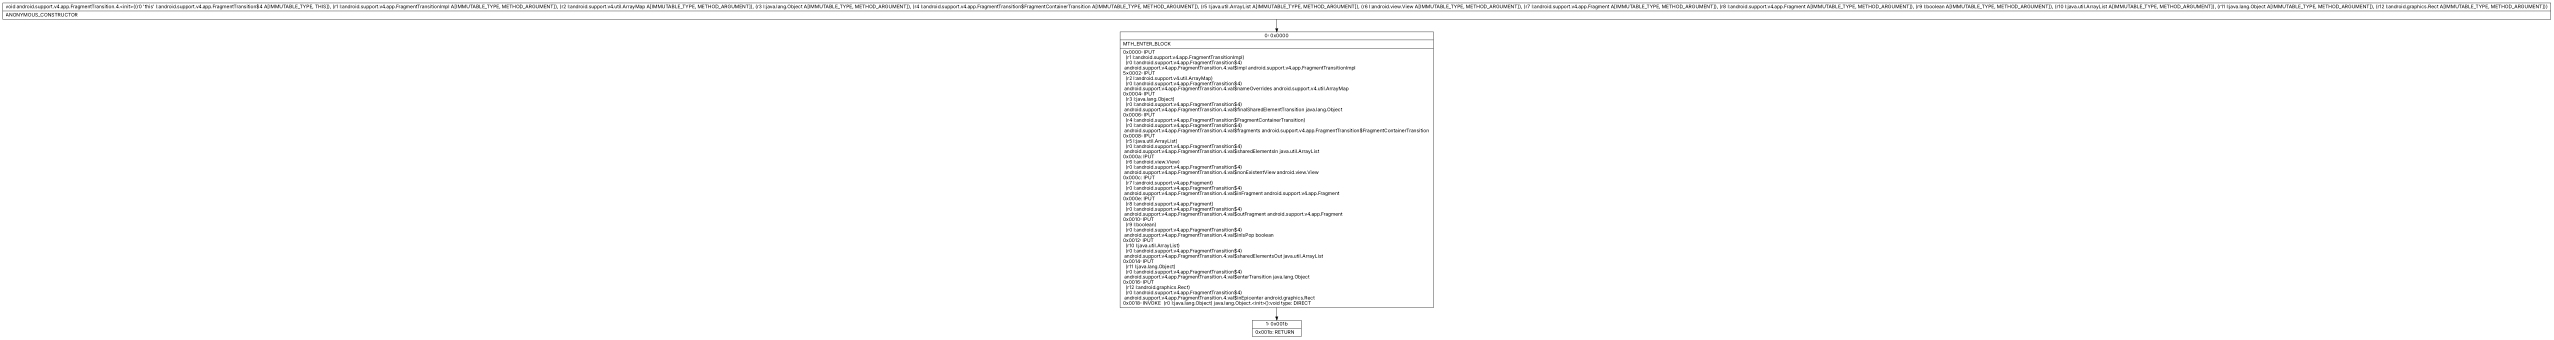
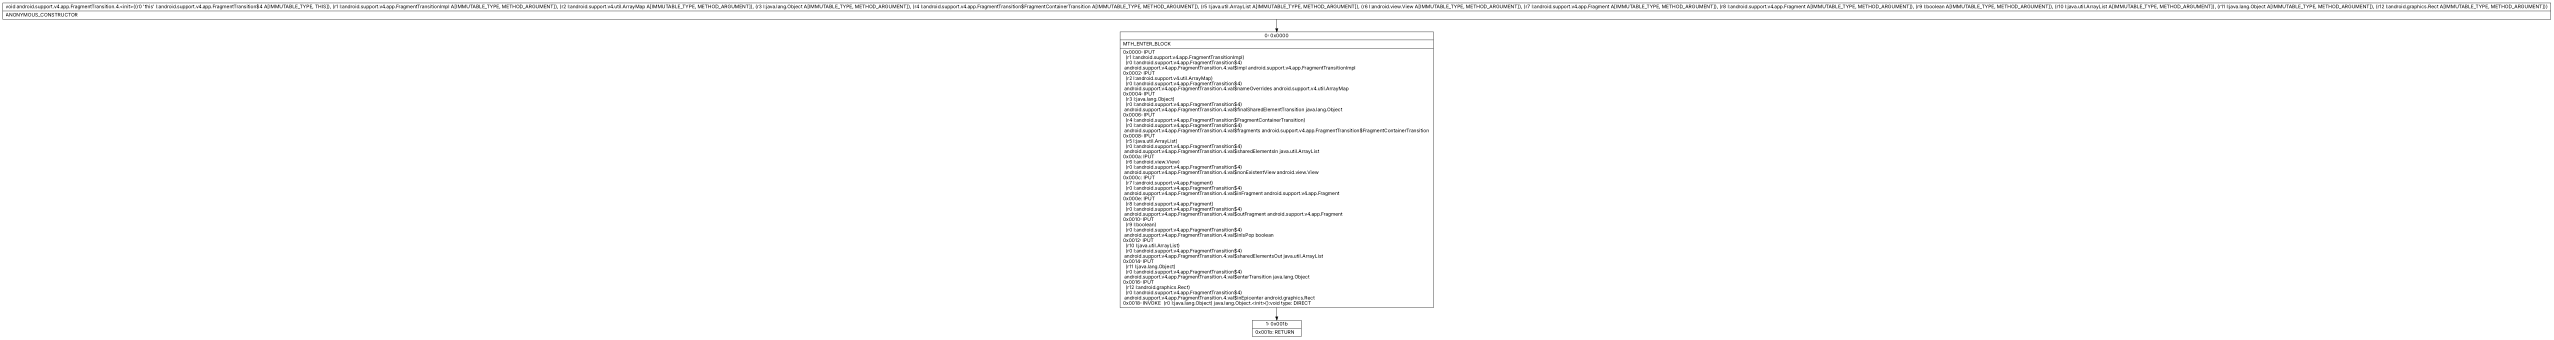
  digraph {
    fontname=Inter
    node [shape=record fontname=Inter]
    edge [fontname=Inter]
-   n1 [label="{0\:\ 0x0000|MTH_ENTER_BLOCK\l|0x0000: IPUT  \l  (r1 I:android.support.v4.app.FragmentTransitionImpl)\l  (r0 I:android.support.v4.app.FragmentTransition$4)\l android.support.v4.app.FragmentTransition.4.val$impl android.support.v4.app.FragmentTransitionImpl \l5x0002: IPUT  \l  (r2 I:android.support.v4.util.ArrayMap)\l  (r0 I:android.support.v4.app.FragmentTransition$4)\l android.support.v4.app.FragmentTransition.4.val$nameOverrides android.support.v4.util.ArrayMap \l0x0004: IPUT  \l  (r3 I:java.lang.Object)\l  (r0 I:android.support.v4.app.FragmentTransition$4)\l android.support.v4.app.FragmentTransition.4.val$finalSharedElementTransition java.lang.Object \l0x0006: IPUT  \l  (r4 I:android.support.v4.app.FragmentTransition$FragmentContainerTransition)\l  (r0 I:android.support.v4.app.FragmentTransition$4)\l android.support.v4.app.FragmentTransition.4.val$fragments android.support.v4.app.FragmentTransition$FragmentContainerTransition \l0x0008: IPUT  \l  (r5 I:java.util.ArrayList)\l  (r0 I:android.support.v4.app.FragmentTransition$4)\l android.support.v4.app.FragmentTransition.4.val$sharedElementsIn java.util.ArrayList \l0x000a: IPUT  \l  (r6 I:android.view.View)\l  (r0 I:android.support.v4.app.FragmentTransition$4)\l android.support.v4.app.FragmentTransition.4.val$nonExistentView android.view.View \l0x000c: IPUT  \l  (r7 I:android.support.v4.app.Fragment)\l  (r0 I:android.support.v4.app.FragmentTransition$4)\l android.support.v4.app.FragmentTransition.4.val$inFragment android.support.v4.app.Fragment \l0x000e: IPUT  \l  (r8 I:android.support.v4.app.Fragment)\l  (r0 I:android.support.v4.app.FragmentTransition$4)\l android.support.v4.app.FragmentTransition.4.val$outFragment android.support.v4.app.Fragment \l0x0010: IPUT  \l  (r9 I:boolean)\l  (r0 I:android.support.v4.app.FragmentTransition$4)\l android.support.v4.app.FragmentTransition.4.val$inIsPop boolean \l0x0012: IPUT  \l  (r10 I:java.util.ArrayList)\l  (r0 I:android.support.v4.app.FragmentTransition$4)\l android.support.v4.app.FragmentTransition.4.val$sharedElementsOut java.util.ArrayList \l0x0014: IPUT  \l  (r11 I:java.lang.Object)\l  (r0 I:android.support.v4.app.FragmentTransition$4)\l android.support.v4.app.FragmentTransition.4.val$enterTransition java.lang.Object \l0x0016: IPUT  \l  (r12 I:android.graphics.Rect)\l  (r0 I:android.support.v4.app.FragmentTransition$4)\l android.support.v4.app.FragmentTransition.4.val$inEpicenter android.graphics.Rect \l0x0018: INVOKE  (r0 I:java.lang.Object) java.lang.Object.\<init\>():void type: DIRECT \l}"]
+   n1 [label="{0\:\ 0x0000|MTH_ENTER_BLOCK\l|0x0000: IPUT  \l  (r1 I:android.support.v4.app.FragmentTransitionImpl)\l  (r0 I:android.support.v4.app.FragmentTransition$4)\l android.support.v4.app.FragmentTransition.4.val$impl android.support.v4.app.FragmentTransitionImpl \l0x0002: IPUT  \l  (r2 I:android.support.v4.util.ArrayMap)\l  (r0 I:android.support.v4.app.FragmentTransition$4)\l android.support.v4.app.FragmentTransition.4.val$nameOverrides android.support.v4.util.ArrayMap \l0x0004: IPUT  \l  (r3 I:java.lang.Object)\l  (r0 I:android.support.v4.app.FragmentTransition$4)\l android.support.v4.app.FragmentTransition.4.val$finalSharedElementTransition java.lang.Object \l0x0006: IPUT  \l  (r4 I:android.support.v4.app.FragmentTransition$FragmentContainerTransition)\l  (r0 I:android.support.v4.app.FragmentTransition$4)\l android.support.v4.app.FragmentTransition.4.val$fragments android.support.v4.app.FragmentTransition$FragmentContainerTransition \l0x0008: IPUT  \l  (r5 I:java.util.ArrayList)\l  (r0 I:android.support.v4.app.FragmentTransition$4)\l android.support.v4.app.FragmentTransition.4.val$sharedElementsIn java.util.ArrayList \l0x000a: IPUT  \l  (r6 I:android.view.View)\l  (r0 I:android.support.v4.app.FragmentTransition$4)\l android.support.v4.app.FragmentTransition.4.val$nonExistentView android.view.View \l0x000c: IPUT  \l  (r7 I:android.support.v4.app.Fragment)\l  (r0 I:android.support.v4.app.FragmentTransition$4)\l android.support.v4.app.FragmentTransition.4.val$inFragment android.support.v4.app.Fragment \l0x000e: IPUT  \l  (r8 I:android.support.v4.app.Fragment)\l  (r0 I:android.support.v4.app.FragmentTransition$4)\l android.support.v4.app.FragmentTransition.4.val$outFragment android.support.v4.app.Fragment \l0x0010: IPUT  \l  (r9 I:boolean)\l  (r0 I:android.support.v4.app.FragmentTransition$4)\l android.support.v4.app.FragmentTransition.4.val$inIsPop boolean \l0x0012: IPUT  \l  (r10 I:java.util.ArrayList)\l  (r0 I:android.support.v4.app.FragmentTransition$4)\l android.support.v4.app.FragmentTransition.4.val$sharedElementsOut java.util.ArrayList \l0x0014: IPUT  \l  (r11 I:java.lang.Object)\l  (r0 I:android.support.v4.app.FragmentTransition$4)\l android.support.v4.app.FragmentTransition.4.val$enterTransition java.lang.Object \l0x0016: IPUT  \l  (r12 I:android.graphics.Rect)\l  (r0 I:android.support.v4.app.FragmentTransition$4)\l android.support.v4.app.FragmentTransition.4.val$inEpicenter android.graphics.Rect \l0x0018: INVOKE  (r0 I:java.lang.Object) java.lang.Object.\<init\>():void type: DIRECT \l}"]
    n2 [label="{1\:\ 0x001b|0x001b: RETURN   \l}"]
    n3 [label="{void android.support.v4.app.FragmentTransition.4.\<init\>((r0 'this' I:android.support.v4.app.FragmentTransition$4 A[IMMUTABLE_TYPE, THIS]), (r1 I:android.support.v4.app.FragmentTransitionImpl A[IMMUTABLE_TYPE, METHOD_ARGUMENT]), (r2 I:android.support.v4.util.ArrayMap A[IMMUTABLE_TYPE, METHOD_ARGUMENT]), (r3 I:java.lang.Object A[IMMUTABLE_TYPE, METHOD_ARGUMENT]), (r4 I:android.support.v4.app.FragmentTransition$FragmentContainerTransition A[IMMUTABLE_TYPE, METHOD_ARGUMENT]), (r5 I:java.util.ArrayList A[IMMUTABLE_TYPE, METHOD_ARGUMENT]), (r6 I:android.view.View A[IMMUTABLE_TYPE, METHOD_ARGUMENT]), (r7 I:android.support.v4.app.Fragment A[IMMUTABLE_TYPE, METHOD_ARGUMENT]), (r8 I:android.support.v4.app.Fragment A[IMMUTABLE_TYPE, METHOD_ARGUMENT]), (r9 I:boolean A[IMMUTABLE_TYPE, METHOD_ARGUMENT]), (r10 I:java.util.ArrayList A[IMMUTABLE_TYPE, METHOD_ARGUMENT]), (r11 I:java.lang.Object A[IMMUTABLE_TYPE, METHOD_ARGUMENT]), (r12 I:android.graphics.Rect A[IMMUTABLE_TYPE, METHOD_ARGUMENT]))  | ANONYMOUS_CONSTRUCTOR\l}"]
    n1 -> n2
    n3 -> n1
  }
